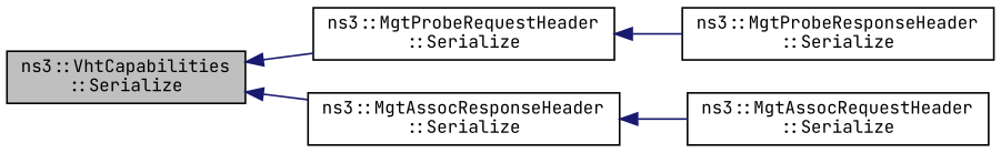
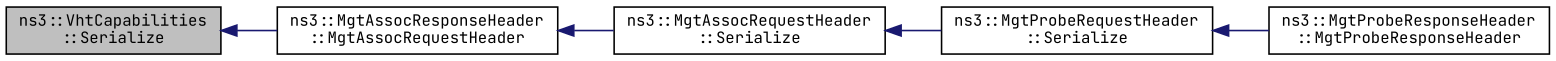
  digraph {
    fontname="JetBrains Mono"
    rankdir=LR
    node [color=black fillcolor=white fontname="JetBrains Mono" fontsize=10 shape=record style=filled]
    edge [color=midnightblue dir=back fontname="JetBrains Mono" fontsize=10 labelfontname=Helvetica labelfontsize=10 style=solid]
    n1 [fillcolor=grey75 fontcolor=black height=0.2 label="ns3::VhtCapabilities\l::Serialize" width=0.4]
    n2 [height=0.2 label="ns3::MgtProbeRequestHeader\l::Serialize" width=0.4]
-   n3 [height=0.2 label="ns3::MgtAssocResponseHeader\l::Serialize" width=0.4]
-   n4 [height=0.2 label="ns3::MgtProbeResponseHeader\l::Serialize" width=0.4]
+   n3 [height=0.2 label="ns3::MgtAssocResponseHeader\l::MgtAssocRequestHeader" width=0.4]
+   n4 [height=0.2 label="ns3::MgtProbeResponseHeader\l::MgtProbeResponseHeader" width=0.4]
    n5 [height=0.2 label="ns3::MgtAssocRequestHeader\l::Serialize" width=0.4]
-   n1 -> n2
+   n5 -> n2
    n1 -> n3
    n2 -> n4
    n3 -> n5
  }
